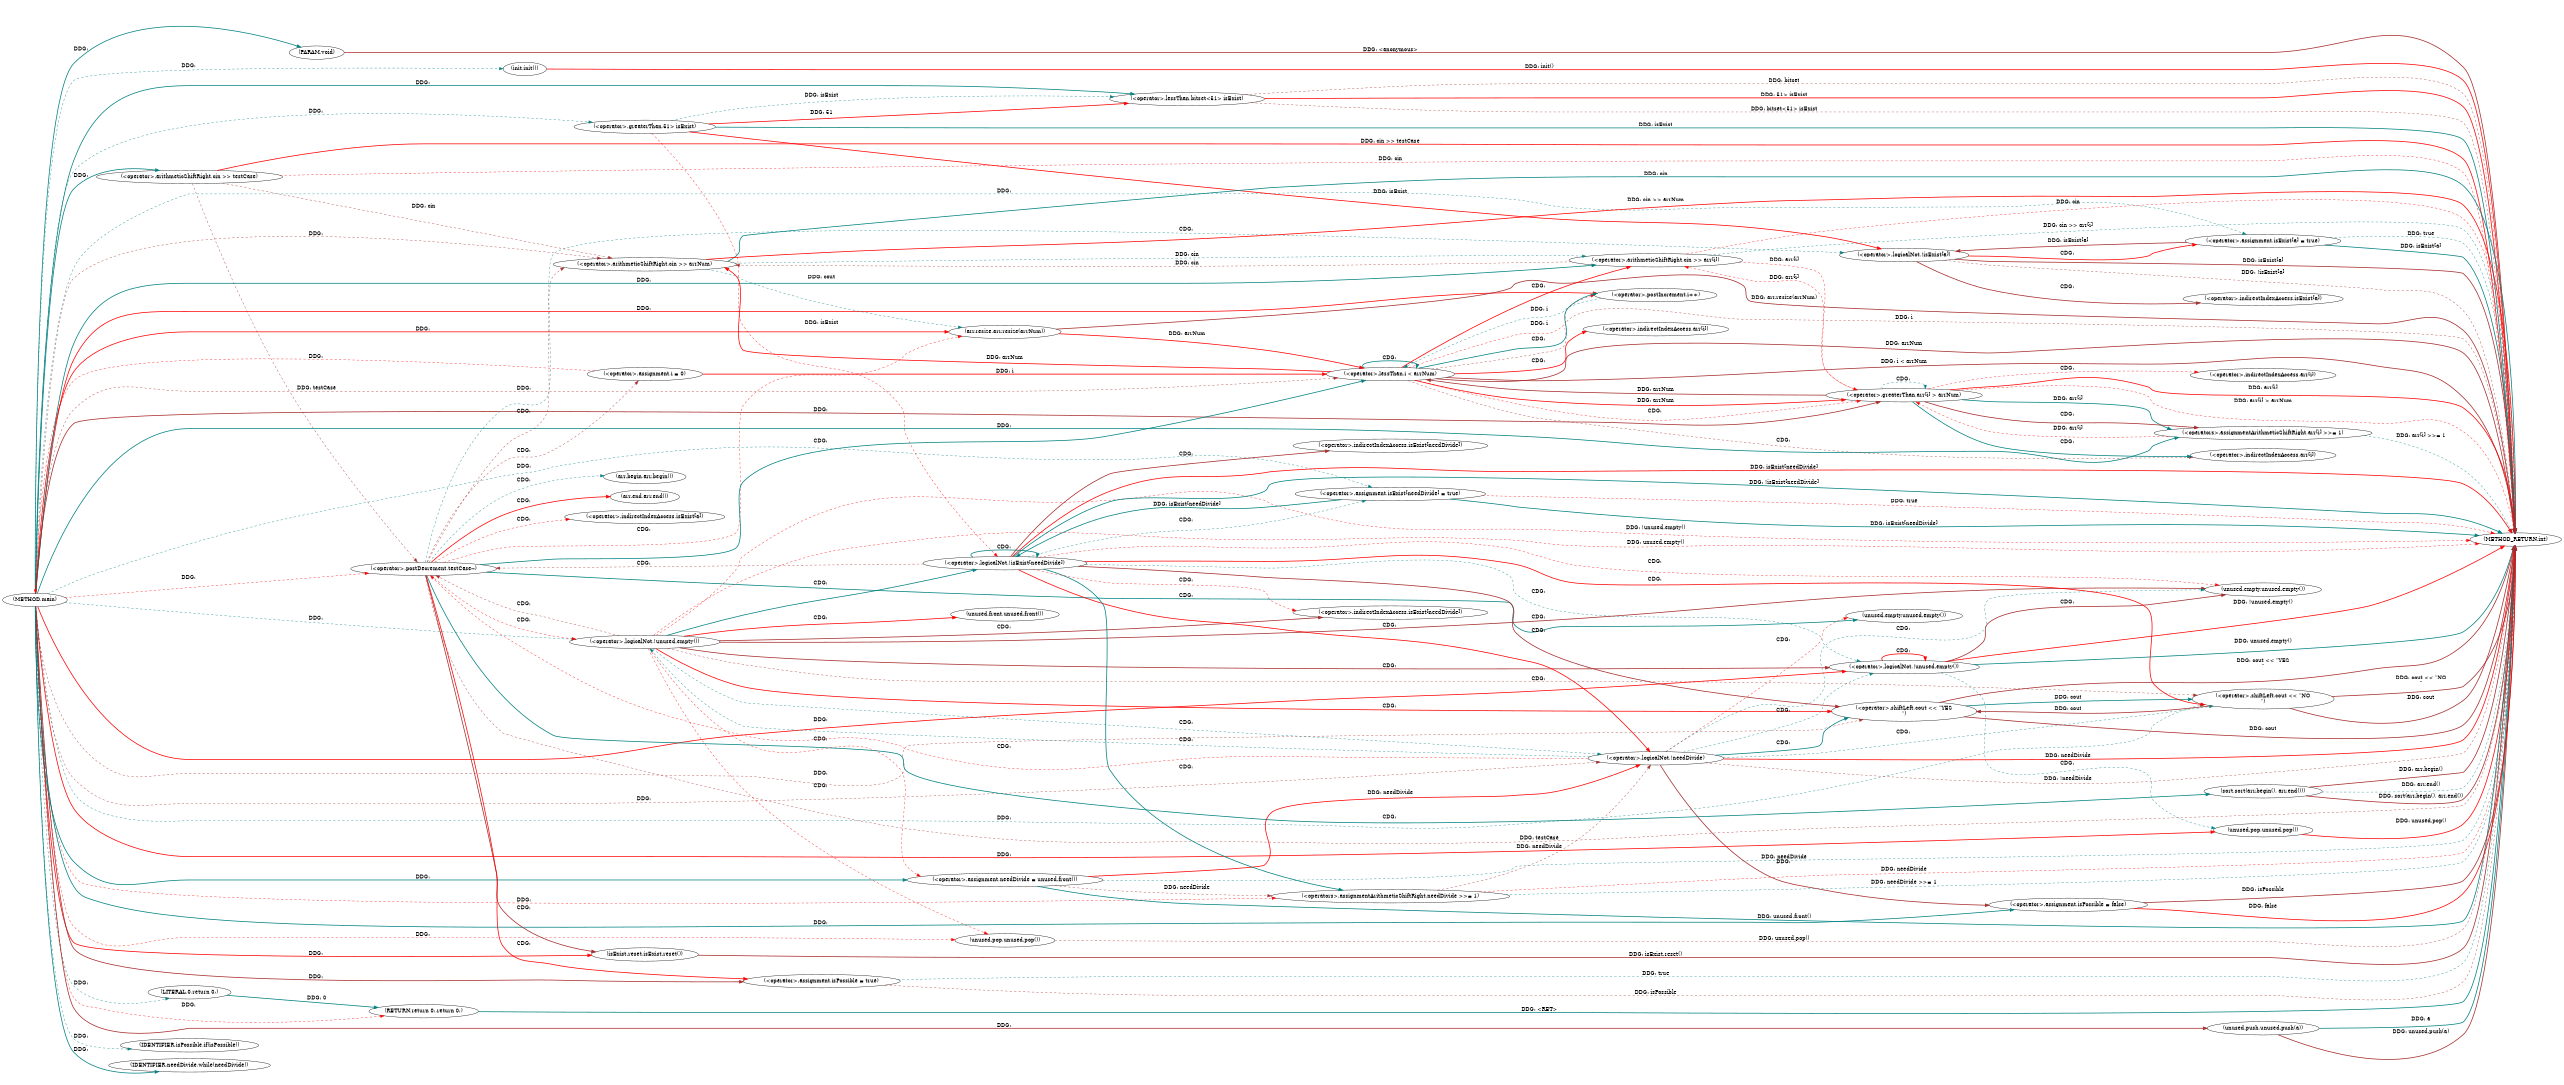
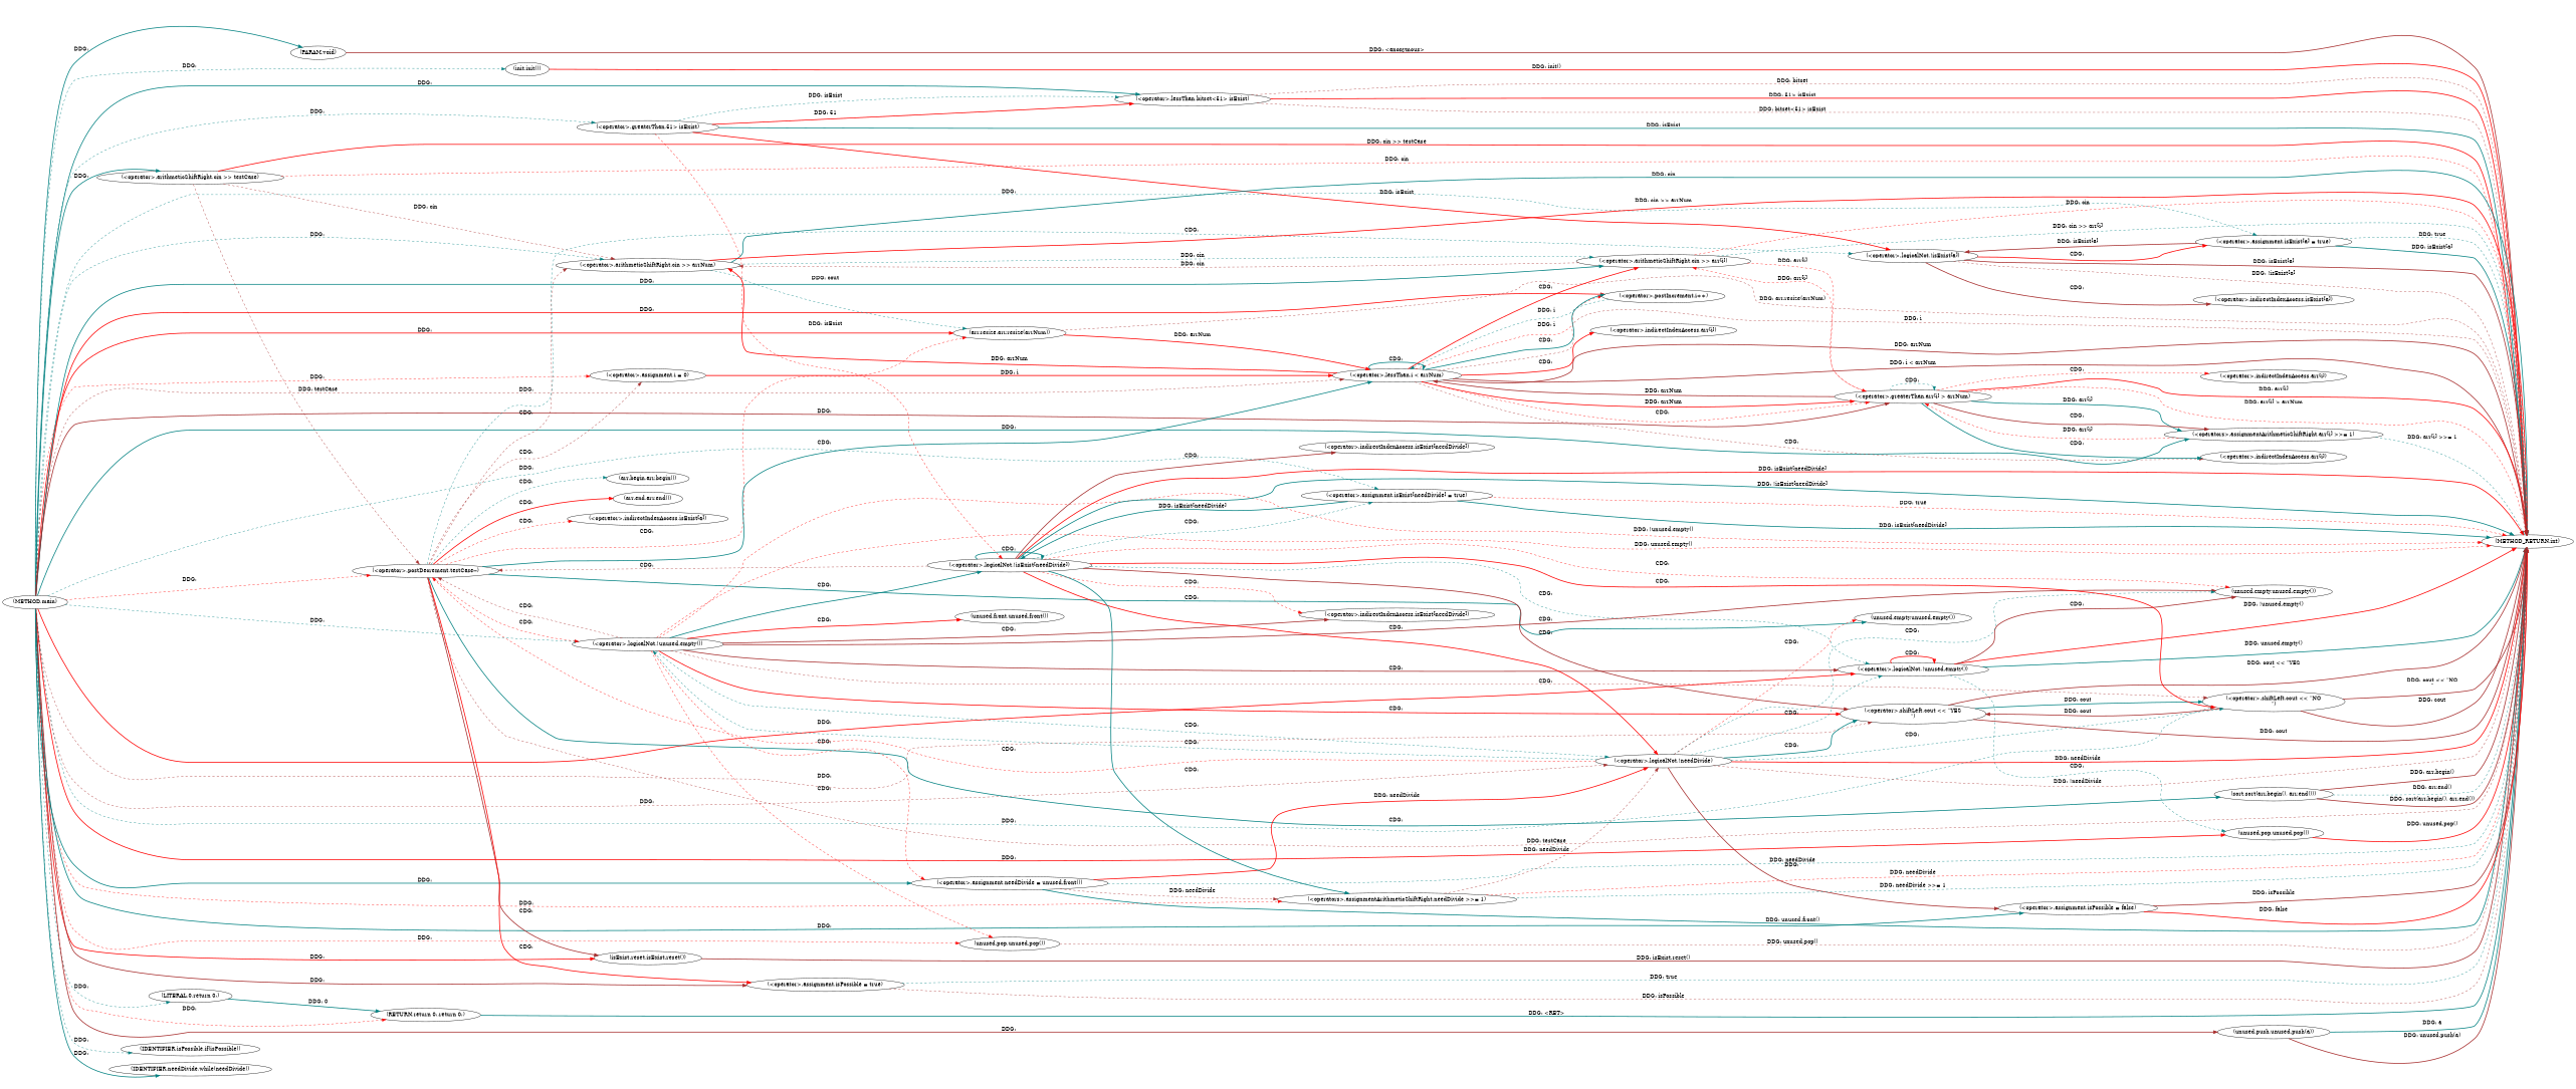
  digraph {
    rankdir=LR
    edge [color=teal style=bold]
    n1 [label="(METHOD,main)"]
    n2 [label="(PARAM,void)"]
    n3 [label="(init,init())"]
    n4 [label="(<operator>.lessThan,bitset<51> isExist)"]
    n5 [label="(<operator>.arithmeticShiftRight,cin >> testCase)"]
    n6 [label="(RETURN,return 0;,return 0;)"]
    n7 [label="(<operator>.postDecrement,testCase--)"]
    n8 [label="(LITERAL,0,return 0;)"]
    n9 [label="(<operator>.greaterThan,51> isExist)"]
    n10 [label="(<operator>.arithmeticShiftRight,cin >> arrNum)"]
    n11 [label="(arr.resize,arr.resize(arrNum))"]
    n12 [label="(isExist.reset,isExist.reset())"]
    n13 [label="(<operator>.assignment,isPossible = true)"]
    n14 [label="(<operator>.assignment,i = 0)"]
    n15 [label="(<operator>.lessThan,i < arrNum)"]
    n16 [label="(<operator>.postIncrement,i++)"]
    n17 [label="(<operator>.logicalNot,!unused.empty())"]
    n18 [label="(<operator>.logicalNot,!unused.empty())"]
    n19 [label="(unused.pop,unused.pop())"]
    n20 [label="(IDENTIFIER,isPossible,if(isPossible))"]
    n21 [label="(<operator>.shiftLeft,cout << \"YES\n\")"]
    n22 [label="(<operator>.arithmeticShiftRight,cin >> arr[i])"]
    n23 [label="(<operator>.assignment,isExist[a] = true)"]
    n24 [label="(<operator>.assignment,needDivide = unused.front())"]
    n25 [label="(unused.pop,unused.pop())"]
    n26 [label="(<operator>.shiftLeft,cout << \"NO\n\")"]
    n27 [label="(<operator>.greaterThan,arr[i] > arrNum)"]
    n28 [label="(<operators>.assignmentArithmeticShiftRight,arr[i] >>= 1)"]
    n29 [label="(unused.push,unused.push(a))"]
    n30 [label="(IDENTIFIER,needDivide,while(needDivide))"]
    n31 [label="(<operator>.logicalNot,!needDivide)"]
    n32 [label="(<operators>.assignmentArithmeticShiftRight,needDivide >>= 1)"]
    n33 [label="(<operator>.assignment,isPossible = false)"]
    n34 [label="(<operator>.assignment,isExist[needDivide] = true)"]
    n35 [label="(METHOD_RETURN,int)"]
    n36 [label="(sort,sort(arr.begin(), arr.end()))"]
    n37 [label="(<operator>.logicalNot,!isExist[a])"]
    n38 [label="(arr.begin,arr.begin())"]
    n39 [label="(arr.end,arr.end())"]
    n40 [label="(unused.empty,unused.empty())"]
    n41 [label="(<operator>.indirectIndexAccess,isExist[a])"]
    n42 [label="(<operator>.logicalNot,!isExist[needDivide])"]
    n43 [label="(<operator>.indirectIndexAccess,arr[i])"]
    n44 [label="(<operator>.indirectIndexAccess,arr[i])"]
    n45 [label="(unused.empty,unused.empty())"]
    n46 [label="(unused.front,unused.front())"]
    n47 [label="(<operator>.indirectIndexAccess,isExist[needDivide])"]
    n48 [label="(<operator>.indirectIndexAccess,arr[i])"]
    n49 [label="(<operator>.indirectIndexAccess,isExist[a])"]
    n50 [label="(<operator>.indirectIndexAccess,isExist[needDivide])"]
    n1 -> n2 [label="DDG: "]
    n1 -> n3 [label="DDG: " style=dashed]
    n1 -> n4 [label="DDG: "]
    n1 -> n5 [label="DDG: "]
    n1 -> n6 [color=red label="DDG: " style=dashed]
    n1 -> n7 [color=red label="DDG: " style=dashed]
    n1 -> n8 [label="DDG: " style=dashed]
    n1 -> n9 [label="DDG: " style=dashed]
-   n1 -> n10 [color=brown label="DDG: " style=dashed]
+   n1 -> n10 [label="DDG: " style=dashed]
    n1 -> n11 [color=red label="DDG: "]
    n1 -> n12 [color=red label="DDG: "]
    n1 -> n13 [color=brown label="DDG: "]
-   n14 -> n1 [color=red label="DDG: " style=dashed]
+   n1 -> n14 [color=red label="DDG: " style=dashed]
    n1 -> n15 [color=brown label="DDG: " style=dashed]
    n1 -> n16 [color=red label="DDG: "]
    n1 -> n17 [label="DDG: " style=dashed]
    n1 -> n18 [color=red label="DDG: "]
    n1 -> n19 [color=red label="DDG: "]
    n1 -> n20 [label="DDG: " style=dashed]
    n1 -> n21 [color=brown label="DDG: " style=dashed]
    n1 -> n22 [label="DDG: "]
    n1 -> n23 [label="DDG: " style=dashed]
    n1 -> n24 [label="DDG: "]
    n1 -> n25 [color=red label="DDG: " style=dashed]
    n1 -> n26 [label="DDG: " style=dashed]
    n1 -> n27 [color=brown label="DDG: "]
    n1 -> n28 [label="DDG: "]
    n1 -> n29 [color=brown label="DDG: "]
    n1 -> n30 [label="DDG: "]
    n1 -> n31 [color=brown label="DDG: " style=dashed]
    n1 -> n32 [color=red label="DDG: " style=dashed]
    n1 -> n33 [label="DDG: "]
    n1 -> n34 [label="DDG: " style=dashed]
    n2 -> n35 [color=brown label="DDG: <anonymous>"]
    n3 -> n35 [color=red label="DDG: init()"]
    n4 -> n35 [color=red label="DDG: 51> isExist"]
    n4 -> n35 [color=brown label="DDG: bitset<51> isExist" style=dashed]
    n4 -> n35 [color=brown label="DDG: bitset" style=dashed]
    n5 -> n7 [color=brown label="DDG: testCase" style=dashed]
    n5 -> n10 [color=brown label="DDG: cin" style=dashed]
    n5 -> n35 [color=red label="DDG: cin" style=dashed]
    n5 -> n35 [color=red label="DDG: cin >> testCase"]
    n6 -> n35 [label="DDG: <RET>"]
    n7 -> n10 [color=brown label="CDG: " style=dashed]
    n7 -> n11 [color=red label="CDG: " style=dashed]
    n7 -> n12 [color=brown label="CDG: "]
    n7 -> n13 [color=red label="CDG: "]
    n7 -> n14 [color=brown label="CDG: " style=dashed]
    n7 -> n15 [label="CDG: "]
    n7 -> n17 [color=red label="CDG: " style=dashed]
    n7 -> n35 [color=brown label="DDG: testCase" style=dashed]
    n7 -> n36 [label="CDG: "]
    n7 -> n37 [label="CDG: " style=dashed]
    n7 -> n38 [label="CDG: " style=dashed]
    n7 -> n39 [color=red label="CDG: "]
    n7 -> n40 [label="CDG: "]
    n7 -> n41 [color=red label="CDG: " style=dashed]
    n8 -> n6 [label="DDG: 0"]
    n9 -> n4 [color=red label="DDG: 51"]
    n9 -> n4 [label="DDG: isExist" style=dashed]
    n9 -> n35 [label="DDG: isExist"]
    n9 -> n37 [color=red label="DDG: isExist"]
    n9 -> n42 [color=red label="DDG: isExist" style=dashed]
    n10 -> n11 [label="DDG: cout" style=dashed]
    n10 -> n22 [label="DDG: cin" style=dashed]
    n10 -> n35 [label="DDG: cin"]
    n10 -> n35 [color=red label="DDG: cin >> arrNum"]
    n11 -> n15 [color=red label="DDG: arrNum"]
-   n11 -> n35 [color=brown label="DDG: arr.resize(arrNum)"]
+   n11 -> n35 [color=brown label="DDG: arr.resize(arrNum)" style=dashed]
    n12 -> n35 [color=brown label="DDG: isExist.reset()"]
    n13 -> n35 [color=brown label="DDG: isPossible" style=dashed]
    n13 -> n35 [label="DDG: true" style=dashed]
    n14 -> n15 [color=red label="DDG: i"]
    n15 -> n10 [color=red label="DDG: arrNum"]
    n15 -> n15 [label="CDG: "]
    n15 -> n16 [color=red label="DDG: i" style=dashed]
    n15 -> n16 [label="CDG: "]
    n15 -> n22 [color=red label="CDG: "]
    n15 -> n27 [color=red label="DDG: arrNum"]
    n15 -> n27 [color=red label="CDG: " style=dashed]
    n15 -> n35 [color=brown label="DDG: i" style=dashed]
    n15 -> n35 [color=brown label="DDG: arrNum"]
    n15 -> n35 [color=brown label="DDG: i < arrNum"]
    n15 -> n43 [color=red label="CDG: "]
    n15 -> n44 [color=brown label="CDG: " style=dashed]
    n16 -> n15 [label="DDG: i" style=dashed]
    n17 -> n7 [color=brown label="CDG: " style=dashed]
    n17 -> n18 [color=brown label="CDG: "]
    n17 -> n21 [color=red label="CDG: "]
    n17 -> n24 [color=red label="CDG: " style=dashed]
    n17 -> n25 [color=red label="CDG: " style=dashed]
    n17 -> n26 [color=brown label="CDG: " style=dashed]
    n17 -> n31 [label="CDG: " style=dashed]
    n17 -> n35 [color=red label="DDG: unused.empty()" style=dashed]
    n17 -> n35 [color=red label="DDG: !unused.empty()" style=dashed]
    n17 -> n42 [label="CDG: "]
    n17 -> n45 [color=brown label="CDG: "]
    n17 -> n46 [color=red label="CDG: "]
    n17 -> n47 [color=brown label="CDG: "]
    n18 -> n18 [color=red label="CDG: "]
    n18 -> n19 [label="CDG: " style=dashed]
    n18 -> n35 [label="DDG: unused.empty()"]
    n18 -> n35 [color=red label="DDG: !unused.empty()"]
    n18 -> n45 [color=brown label="CDG: "]
    n19 -> n35 [color=red label="DDG: unused.pop()"]
    n21 -> n26 [label="DDG: cout"]
    n21 -> n35 [color=brown label="DDG: cout"]
    n21 -> n35 [color=brown label="DDG: cout << \"YES\n\""]
    n22 -> n10 [color=brown label="DDG: cin" style=dashed]
    n22 -> n27 [color=red label="DDG: arr[i]" style=dashed]
    n22 -> n35 [color=red label="DDG: cin" style=dashed]
    n22 -> n35 [label="DDG: cin >> arr[i]" style=dashed]
    n23 -> n35 [label="DDG: isExist[a]"]
    n23 -> n35 [label="DDG: true" style=dashed]
    n23 -> n37 [color=brown label="DDG: isExist[a]"]
    n24 -> n31 [color=red label="DDG: needDivide"]
    n24 -> n32 [color=brown label="DDG: needDivide" style=dashed]
    n24 -> n35 [label="DDG: needDivide" style=dashed]
    n24 -> n35 [label="DDG: unused.front()"]
    n25 -> n35 [color=brown label="DDG: unused.pop()" style=dashed]
    n26 -> n21 [color=brown label="DDG: cout"]
    n26 -> n35 [color=brown label="DDG: cout"]
    n26 -> n35 [color=brown label="DDG: cout << \"NO\n\""]
    n27 -> n15 [color=brown label="DDG: arrNum"]
    n27 -> n22 [color=red label="DDG: arr[i]" style=dashed]
    n27 -> n27 [label="CDG: " style=dashed]
    n27 -> n28 [label="DDG: arr[i]"]
    n27 -> n28 [color=brown label="CDG: "]
    n27 -> n35 [color=red label="DDG: arr[i]"]
    n27 -> n35 [color=red label="DDG: arr[i] > arrNum" style=dashed]
    n27 -> n44 [label="CDG: "]
    n27 -> n48 [color=red label="CDG: " style=dashed]
    n28 -> n27 [color=red label="DDG: arr[i]" style=dashed]
    n28 -> n35 [label="DDG: arr[i] >>= 1" style=dashed]
    n29 -> n35 [label="DDG: a"]
    n29 -> n35 [color=brown label="DDG: unused.push(a)"]
    n31 -> n7 [color=red label="CDG: " style=dashed]
    n31 -> n17 [label="CDG: " style=dashed]
    n31 -> n18 [label="CDG: " style=dashed]
    n31 -> n21 [label="CDG: "]
    n31 -> n26 [label="CDG: " style=dashed]
    n31 -> n33 [color=brown label="DDG: "]
    n31 -> n35 [color=red label="DDG: needDivide"]
    n31 -> n35 [color=brown label="DDG: !needDivide" style=dashed]
    n31 -> n40 [color=red label="CDG: " style=dashed]
    n31 -> n45 [label="CDG: " style=dashed]
    n32 -> n31 [color=brown label="DDG: needDivide" style=dashed]
    n32 -> n35 [color=red label="DDG: needDivide" style=dashed]
    n32 -> n35 [label="DDG: needDivide >>= 1" style=dashed]
    n33 -> n35 [color=brown label="DDG: isPossible"]
    n33 -> n35 [color=red label="DDG: false"]
    n34 -> n35 [label="DDG: isExist[needDivide]"]
    n34 -> n35 [color=red label="DDG: true" style=dashed]
    n34 -> n42 [label="DDG: isExist[needDivide]"]
    n36 -> n35 [color=brown label="DDG: arr.begin()"]
    n36 -> n35 [label="DDG: arr.end()" style=dashed]
    n36 -> n35 [color=brown label="DDG: sort(arr.begin(), arr.end())"]
    n37 -> n23 [color=red label="CDG: "]
    n37 -> n35 [color=brown label="DDG: isExist[a]"]
    n37 -> n35 [color=brown label="DDG: !isExist[a]" style=dashed]
    n37 -> n49 [color=brown label="CDG: "]
    n42 -> n7 [color=brown label="CDG: " style=dashed]
    n42 -> n18 [label="CDG: " style=dashed]
    n42 -> n21 [color=brown label="CDG: "]
    n42 -> n26 [color=red label="CDG: "]
    n42 -> n31 [color=red label="CDG: "]
    n42 -> n32 [label="CDG: "]
    n42 -> n34 [label="CDG: " style=dashed]
    n42 -> n35 [color=red label="DDG: isExist[needDivide]"]
    n42 -> n35 [label="DDG: !isExist[needDivide]"]
    n42 -> n42 [label="CDG: "]
    n42 -> n45 [color=red label="CDG: " style=dashed]
    n42 -> n47 [color=red label="CDG: " style=dashed]
    n42 -> n50 [color=brown label="CDG: "]
  }
